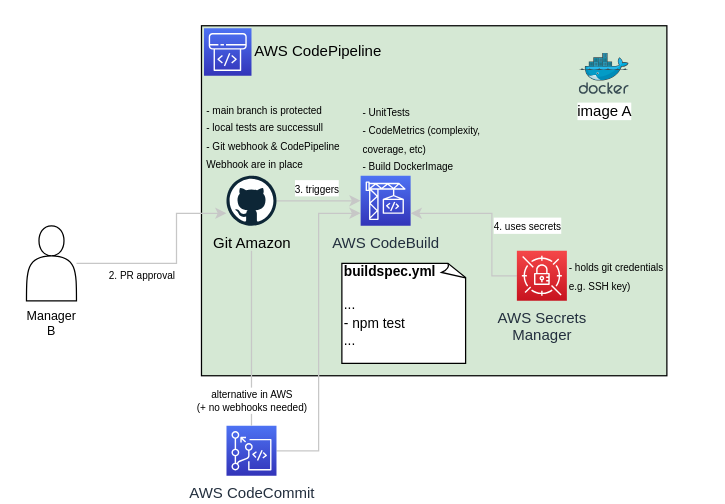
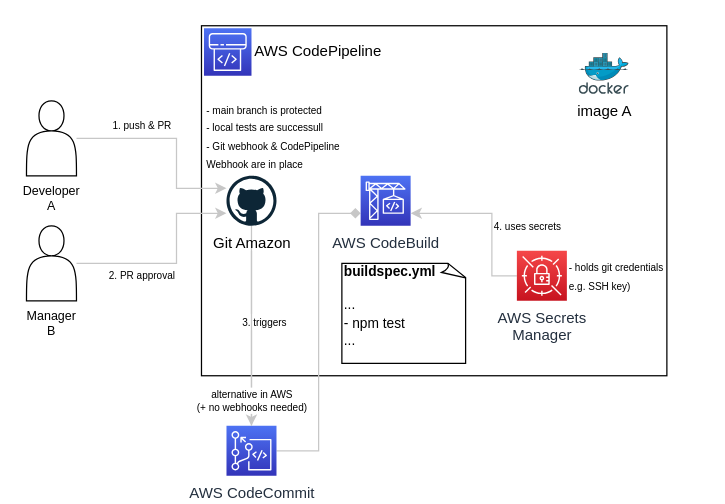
  <mxCell id="0" />
  <mxCell id="1" parent="0" />
- <mxCell id="2" value="AWS CodePipeline" style="rounded=0;whiteSpace=wrap;html=1;verticalAlign=top;labelPosition=left;verticalLabelPosition=middle;align=right;spacing=0;spacingLeft=0;spacingRight=-145;spacingBottom=0;spacingTop=9;fillColor=#d5e8d4;" vertex="1" parent="1"><mxGeometry x="160.69" y="20" width="372.31" height="280" as="geometry" /></mxCell>
+ <mxCell id="2" value="AWS CodePipeline" style="rounded=0;whiteSpace=wrap;html=1;verticalAlign=top;labelPosition=left;verticalLabelPosition=middle;align=right;spacing=0;spacingLeft=0;spacingRight=-145;spacingBottom=0;spacingTop=9;" vertex="1" parent="1"><mxGeometry x="160.69" y="20" width="372.31" height="280" as="geometry" /></mxCell>
+ <mxCell id="3" value="1. push &amp;amp; PR" style="edgeStyle=orthogonalEdgeStyle;rounded=0;orthogonalLoop=1;jettySize=auto;html=1;fontSize=8;strokeColor=#C7C7C7;" edge="1" parent="1" source="4" target="8"><mxGeometry x="-0.346" y="10" relative="1" as="geometry"><Array as="points"><mxPoint x="140.69" y="110" /><mxPoint x="140.69" y="150" /></Array><mxPoint as="offset" /></mxGeometry></mxCell>
+ <mxCell id="4" value="Developer A" style="shape=actor;whiteSpace=wrap;html=1;fontSize=10;verticalAlign=top;labelPosition=center;verticalLabelPosition=bottom;align=center;" vertex="1" parent="1"><mxGeometry x="20.69" y="80" width="40" height="60" as="geometry" /></mxCell>
  <mxCell id="5" value="2. PR approval" style="edgeStyle=orthogonalEdgeStyle;rounded=0;orthogonalLoop=1;jettySize=auto;html=1;fontSize=8;strokeColor=#C7C7C7;" edge="1" parent="1" source="6" target="8"><mxGeometry x="-0.346" y="-10" relative="1" as="geometry"><Array as="points"><mxPoint x="140.69" y="210" /><mxPoint x="140.69" y="170" /></Array><mxPoint as="offset" /></mxGeometry></mxCell>
  <mxCell id="6" value="Manager B" style="shape=actor;whiteSpace=wrap;html=1;fontSize=10;verticalAlign=top;labelPosition=center;verticalLabelPosition=bottom;align=center;" vertex="1" parent="1"><mxGeometry x="20.69" y="180" width="40" height="60" as="geometry" /></mxCell>
- <mxCell id="7" value="&lt;font style=&quot;font-size: 8px;&quot;&gt;3. triggers&lt;/font&gt;" style="edgeStyle=orthogonalEdgeStyle;rounded=0;orthogonalLoop=1;jettySize=auto;html=1;entryX=0;entryY=0.5;entryDx=0;entryDy=0;entryPerimeter=0;strokeColor=#C7C7C7;" edge="1" parent="1" source="8" target="14"><mxGeometry x="-0.04" y="10" relative="1" as="geometry"><mxPoint as="offset" /></mxGeometry></mxCell>
+ <mxCell id="7" value="&lt;font style=&quot;font-size: 8px;&quot;&gt;3. triggers&lt;/font&gt;" style="edgeStyle=orthogonalEdgeStyle;rounded=0;orthogonalLoop=1;jettySize=auto;html=1;strokeColor=#C7C7C7;" edge="1" parent="1" source="8" target="10"><mxGeometry x="-0.04" y="10" relative="1" as="geometry"><mxPoint as="offset" /></mxGeometry></mxCell>
  <mxCell id="8" value="Git Amazon" style="dashed=0;outlineConnect=0;html=1;align=center;labelPosition=center;verticalLabelPosition=bottom;verticalAlign=top;shape=mxgraph.weblogos.github" vertex="1" parent="1"><mxGeometry x="180.69" y="140" width="40" height="40" as="geometry" /></mxCell>
- <mxCell id="9" style="edgeStyle=orthogonalEdgeStyle;rounded=0;orthogonalLoop=1;jettySize=auto;html=1;entryX=0;entryY=0.75;entryDx=0;entryDy=0;entryPerimeter=0;strokeColor=#C7C7C7;" edge="1" parent="1" source="10" target="14"><mxGeometry relative="1" as="geometry" /></mxCell>
+ <mxCell id="9" style="edgeStyle=orthogonalEdgeStyle;rounded=0;orthogonalLoop=1;jettySize=auto;html=1;entryX=0;entryY=0.75;entryDx=0;entryDy=0;entryPerimeter=0;strokeColor=#C7C7C7;endArrow=diamond;" edge="1" parent="1" source="10" target="14"><mxGeometry relative="1" as="geometry" /></mxCell>
  <mxCell id="10" value="AWS CodeCommit" style="sketch=0;points=[[0,0,0],[0.25,0,0],[0.5,0,0],[0.75,0,0],[1,0,0],[0,1,0],[0.25,1,0],[0.5,1,0],[0.75,1,0],[1,1,0],[0,0.25,0],[0,0.5,0],[0,0.75,0],[1,0.25,0],[1,0.5,0],[1,0.75,0]];outlineConnect=0;fontColor=#232F3E;gradientColor=#4D72F3;gradientDirection=north;fillColor=#3334B9;strokeColor=#ffffff;dashed=0;verticalLabelPosition=bottom;verticalAlign=top;align=center;html=1;fontSize=12;fontStyle=0;aspect=fixed;shape=mxgraph.aws4.resourceIcon;resIcon=mxgraph.aws4.codecommit;" vertex="1" parent="1"><mxGeometry x="180.69" y="340" width="40" height="40" as="geometry" /></mxCell>
  <mxCell id="11" value="&lt;font style=&quot;font-size: 8px;&quot;&gt;alternative in AWS&lt;br&gt;(+ no webhooks needed)&lt;/font&gt;" style="endArrow=none;html=1;rounded=0;exitX=0.5;exitY=0;exitDx=0;exitDy=0;exitPerimeter=0;fontSize=9;strokeColor=#C7C7C7;" edge="1" parent="1" source="10"><mxGeometry x="-0.714" width="50" height="50" relative="1" as="geometry"><mxPoint x="470.69" y="190" as="sourcePoint" /><mxPoint x="200.69" y="200" as="targetPoint" /><mxPoint as="offset" /></mxGeometry></mxCell>
  <mxCell id="12" value="&lt;font style=&quot;font-size: 8px;&quot;&gt;- main branch is protected&lt;br&gt;- local tests are successull&lt;br&gt;- Git webhook &amp;amp; CodePipeline &lt;br&gt;Webhook are in place&lt;br&gt;&lt;/font&gt;" style="text;html=1;strokeColor=none;fillColor=none;align=left;verticalAlign=middle;whiteSpace=wrap;rounded=0;" vertex="1" parent="1"><mxGeometry x="162.69" y="75" width="110.31" height="65" as="geometry" /></mxCell>
  <mxCell id="13" value="" style="sketch=0;points=[[0,0,0],[0.25,0,0],[0.5,0,0],[0.75,0,0],[1,0,0],[0,1,0],[0.25,1,0],[0.5,1,0],[0.75,1,0],[1,1,0],[0,0.25,0],[0,0.5,0],[0,0.75,0],[1,0.25,0],[1,0.5,0],[1,0.75,0]];outlineConnect=0;fontColor=#232F3E;gradientColor=#4D72F3;gradientDirection=north;fillColor=#3334B9;strokeColor=#ffffff;dashed=0;verticalLabelPosition=bottom;verticalAlign=top;align=center;html=1;fontSize=12;fontStyle=0;aspect=fixed;shape=mxgraph.aws4.resourceIcon;resIcon=mxgraph.aws4.codepipeline;" vertex="1" parent="1"><mxGeometry x="162.69" y="22" width="38" height="38" as="geometry" /></mxCell>
  <mxCell id="14" value="AWS CodeBuild" style="sketch=0;points=[[0,0,0],[0.25,0,0],[0.5,0,0],[0.75,0,0],[1,0,0],[0,1,0],[0.25,1,0],[0.5,1,0],[0.75,1,0],[1,1,0],[0,0.25,0],[0,0.5,0],[0,0.75,0],[1,0.25,0],[1,0.5,0],[1,0.75,0]];outlineConnect=0;fontColor=#232F3E;gradientColor=#4D72F3;gradientDirection=north;fillColor=#3334B9;strokeColor=#ffffff;dashed=0;verticalLabelPosition=bottom;verticalAlign=top;align=center;html=1;fontSize=12;fontStyle=0;aspect=fixed;shape=mxgraph.aws4.resourceIcon;resIcon=mxgraph.aws4.codebuild;" vertex="1" parent="1"><mxGeometry x="288" y="140" width="40" height="40" as="geometry" /></mxCell>
- <mxCell id="15" value="&lt;font style=&quot;font-size: 8px;&quot;&gt;- UnitTests&lt;br&gt;- CodeMetrics (complexity, coverage, etc)&lt;br&gt;- Build DockerImage&lt;br&gt;&lt;/font&gt;" style="text;html=1;strokeColor=none;fillColor=none;align=left;verticalAlign=middle;whiteSpace=wrap;rounded=0;" vertex="1" parent="1"><mxGeometry x="288" y="80" width="105" height="60" as="geometry" /></mxCell>
  <mxCell id="16" value="&lt;font style=&quot;font-size: 8px;&quot;&gt;4. uses secrets&lt;/font&gt;" style="edgeStyle=orthogonalEdgeStyle;rounded=0;orthogonalLoop=1;jettySize=auto;html=1;exitX=0;exitY=0.5;exitDx=0;exitDy=0;exitPerimeter=0;align=left;strokeColor=#C7C7C7;" edge="1" parent="1" source="17" target="14"><mxGeometry x="-0.111" relative="1" as="geometry"><Array as="points"><mxPoint x="393" y="220" /><mxPoint x="393" y="170" /></Array><mxPoint as="offset" /></mxGeometry></mxCell>
  <mxCell id="17" value="AWS Secrets &lt;br&gt;Manager" style="sketch=0;points=[[0,0,0],[0.25,0,0],[0.5,0,0],[0.75,0,0],[1,0,0],[0,1,0],[0.25,1,0],[0.5,1,0],[0.75,1,0],[1,1,0],[0,0.25,0],[0,0.5,0],[0,0.75,0],[1,0.25,0],[1,0.5,0],[1,0.75,0]];outlineConnect=0;fontColor=#232F3E;gradientColor=#F54749;gradientDirection=north;fillColor=#C7131F;strokeColor=#ffffff;dashed=0;verticalLabelPosition=bottom;verticalAlign=top;align=center;html=1;fontSize=12;fontStyle=0;aspect=fixed;shape=mxgraph.aws4.resourceIcon;resIcon=mxgraph.aws4.secrets_manager;" vertex="1" parent="1"><mxGeometry x="413" y="200" width="40" height="40" as="geometry" /></mxCell>
  <mxCell id="18" value="&lt;font style=&quot;font-size: 8px;&quot;&gt;- holds git credentials &lt;br&gt;e.g. SSH key)&lt;br&gt;&lt;/font&gt;" style="text;html=1;strokeColor=none;fillColor=none;align=left;verticalAlign=middle;whiteSpace=wrap;rounded=0;" vertex="1" parent="1"><mxGeometry x="453" y="200" width="105" height="40" as="geometry" /></mxCell>
  <mxCell id="19" value="&lt;div style=&quot;font-size: 11px;&quot;&gt;&lt;span style=&quot;background-color: initial;&quot;&gt;&lt;b&gt;&lt;font style=&quot;font-size: 11px;&quot;&gt;buildspec.yml&lt;/font&gt;&lt;/b&gt;&lt;/span&gt;&lt;/div&gt;&lt;div style=&quot;font-size: 11px;&quot;&gt;&lt;span style=&quot;background-color: initial;&quot;&gt;&lt;font style=&quot;font-size: 11px;&quot;&gt;&lt;br&gt;&lt;/font&gt;&lt;/span&gt;&lt;/div&gt;&lt;div style=&quot;font-size: 11px;&quot;&gt;&lt;span style=&quot;background-color: initial;&quot;&gt;&lt;font style=&quot;font-size: 11px;&quot;&gt;...&lt;/font&gt;&lt;/span&gt;&lt;/div&gt;&lt;font style=&quot;font-size: 11px;&quot;&gt;- npm test&lt;br&gt;...&lt;/font&gt;" style="whiteSpace=wrap;html=1;shape=mxgraph.basic.document;verticalAlign=top;align=left;spacingTop=-6;" vertex="1" parent="1"><mxGeometry x="273" y="210" width="100" height="80" as="geometry" /></mxCell>
  <mxCell id="20" value="image A" style="image;sketch=0;aspect=fixed;html=1;points=[];align=center;fontSize=12;image=img/lib/mscae/Docker.svg;" vertex="1" parent="1"><mxGeometry x="463" y="42.2" width="40" height="32.8" as="geometry" /></mxCell>
